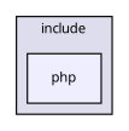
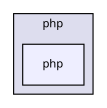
  digraph {
    compound=true
    n1 [fillcolor="#eeeeff" fontname="FreeSans.ttf" fontsize=10 label=php pencolor=black shape=box style=filled]
    subgraph cluster_1 {
      bgcolor="#ddddee"
      fontname="FreeSans.ttf"
      fontsize=10
-     label=include
+     label=php
      pencolor=black
      n1
    }
  }
